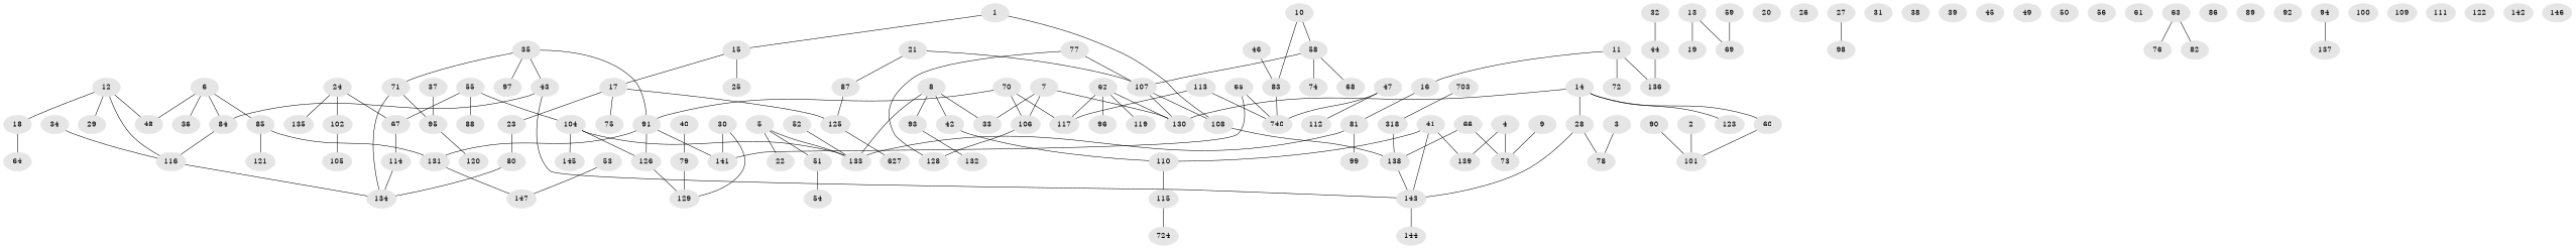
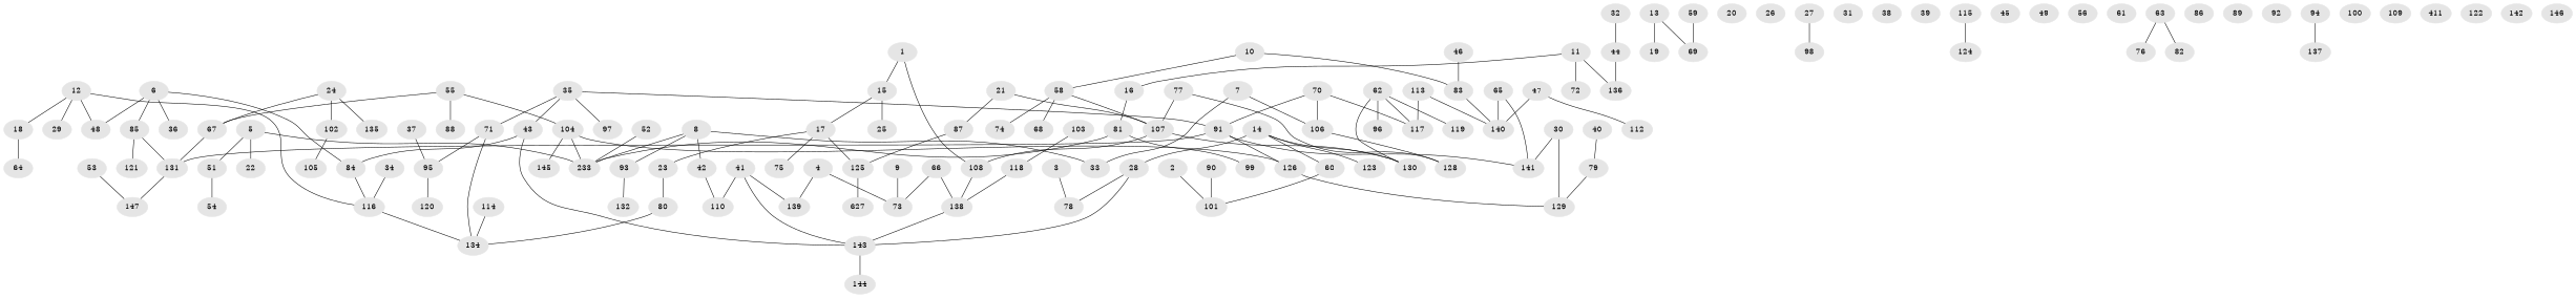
  graph {
    node [color=gray90 style=filled]
    1
    15
    108
    17
    25
    138
    2
    101
    3
    78
    4
    73
    139
    5
    22
    51
-   133
+   133 [label=233]
    54
    6
    36
    48
    84
    85
    116
    121
    131
    7
    33
    106
    130
    128
    8
    42
    93
    110
    132
    9
    10
    58
    83
    107
    68
    74
-   140 [label=740]
+   140
    11
    16
    72
    136
    81
    12
    18
    29
    64
    134
    13
    19
    69
    14
    28
    60
    123
    143
    23
    75
    125
    99
    80
    n68 [label=627]
    20
    21
    87
    24
    67
    102
    135
    114
    105
    26
    27
    98
    144
    30
    129
    141
    31
    32
    44
    34
    35
    43
    71
    91
    97
    95
    126
    37
    120
    38
    39
    40
    79
    41
    115
    45
    46
    47
    112
    49
-   50
    52
    53
    147
    55
    88
    104
    145
    56
    59
    61
    62
    117
    96
    119
    63
    76
    82
    65
    66
    70
    77
    86
    89
    90
    92
    94
    137
    100
-   103 [label=703]
-   118 [label=318]
+   103
+   118
    109
-   124 [label=724]
-   111
+   124
+   111 [label=411]
    113
    122
    142
    146
    1 -- 15
    1 -- 108
    15 -- 17
    15 -- 25
    108 -- 138
    17 -- 23
    17 -- 75
    17 -- 125
    138 -- 143
    2 -- 101
    3 -- 78
    4 -- 73
    4 -- 139
    5 -- 22
    5 -- 51
    5 -- 133
    51 -- 54
    6 -- 36
    6 -- 48
    6 -- 84
    6 -- 85
    84 -- 116
    85 -- 121
    85 -- 131
    116 -- 134
    131 -- 147
    7 -- 33
    7 -- 106
-   7 -- 130
    106 -- 128
    8 -- 133
    8 -- 33
    8 -- 42
    8 -- 93
    42 -- 110
    93 -- 132
-   110 -- 115
    9 -- 73
    10 -- 58
    10 -- 83
    58 -- 107
    58 -- 68
    58 -- 74
    83 -- 140
    107 -- 108
    107 -- 130
    11 -- 16
    11 -- 72
    11 -- 136
    16 -- 81
    81 -- 133
    81 -- 99
    12 -- 48
    12 -- 116
    12 -- 18
    12 -- 29
    18 -- 64
    13 -- 19
    13 -- 69
    14 -- 130
    14 -- 28
    14 -- 60
    14 -- 123
    28 -- 78
    28 -- 143
    60 -- 101
    143 -- 144
    23 -- 80
    125 -- n68
    80 -- 134
    21 -- 107
    21 -- 87
    87 -- 125
    24 -- 67
    24 -- 102
    24 -- 135
-   67 -- 114
+   67 -- 131
    102 -- 105
    114 -- 134
    27 -- 98
    30 -- 129
    30 -- 141
    32 -- 44
    44 -- 136
    34 -- 116
    35 -- 43
    35 -- 71
    35 -- 91
    35 -- 97
    43 -- 84
    43 -- 143
    71 -- 134
    71 -- 95
    91 -- 131
    91 -- 141
    91 -- 126
    95 -- 120
    126 -- 129
    37 -- 95
    40 -- 79
    79 -- 129
    41 -- 139
    41 -- 110
    41 -- 143
    115 -- 124
    46 -- 83
    47 -- 140
    47 -- 112
    52 -- 133
    53 -- 147
    55 -- 67
    55 -- 88
    55 -- 104
    104 -- 133
    104 -- 126
    104 -- 145
    59 -- 69
    62 -- 130
    62 -- 117
    62 -- 96
    62 -- 119
    63 -- 76
    63 -- 82
    65 -- 140
    65 -- 141
    66 -- 138
    66 -- 73
    70 -- 106
    70 -- 91
    70 -- 117
    77 -- 128
    77 -- 107
    90 -- 101
    94 -- 137
    103 -- 118
    118 -- 138
    113 -- 140
    113 -- 117
  }
